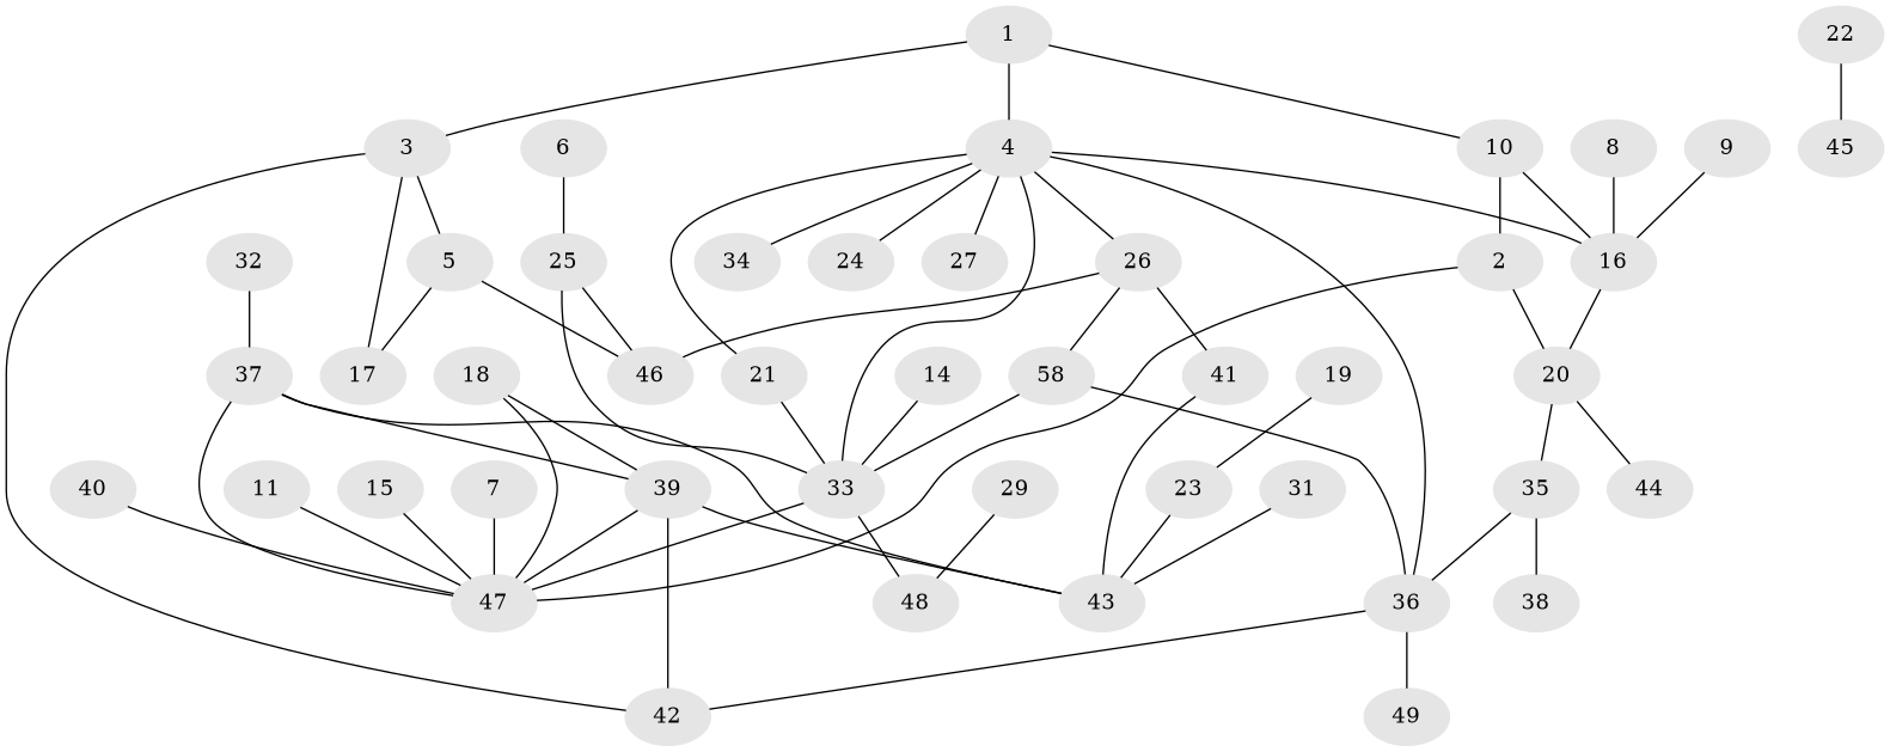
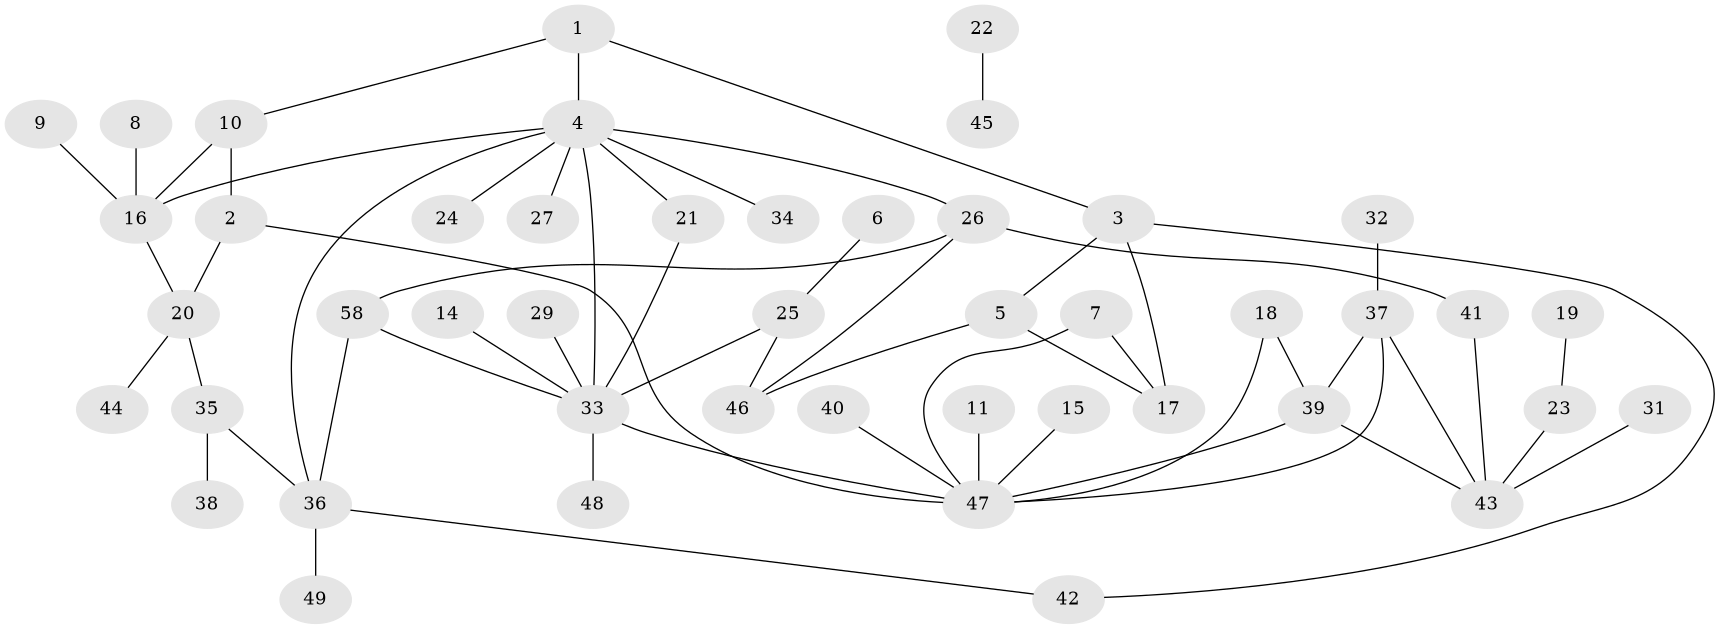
  graph {
    node [color=gray90 style=filled]
    edge [weight=1.0]
    1
    3
    4
    10
    5
    17
    42
    16
    21
    24
    26
    27
    33
    34
    36
    2
    20
    47
    35
    44
    46
    n22 [label=58]
    41
    48
    49
    22
    45
    6
    25
    7
    8
    9
    40
    11
    14
    15
    18
    39
    43
    19
    23
    38
    29
    31
    32
    37
    1 -- 3
    1 -- 4
    1 -- 10
    3 -- 5
    3 -- 17
    3 -- 42
    4 -- 16
    4 -- 21
    4 -- 24
    4 -- 26
    4 -- 27
    4 -- 33
    4 -- 34
    4 -- 36
    10 -- 16
    10 -- 2
    5 -- 17
    5 -- 46
    16 -- 20
    21 -- 33
    26 -- 46
    26 -- n22
    26 -- 41
    33 -- 47
    33 -- 48
    36 -- 42
    36 -- 49
    2 -- 20
    2 -- 47
    20 -- 35
    20 -- 44
    35 -- 36
    35 -- 38
    n22 -- 33
    n22 -- 36
    41 -- 43
    22 -- 45
    6 -- 25
    25 -- 33
    25 -- 46
+   7 -- 17
    7 -- 47
    8 -- 16
    9 -- 16
    40 -- 47
    11 -- 47
    14 -- 33
    15 -- 47
    18 -- 47
    18 -- 39
-   39 -- 42
    39 -- 47
    39 -- 43
    19 -- 23
    23 -- 43
-   29 -- 48
+   29 -- 33
    31 -- 43
    32 -- 37
    37 -- 47
    37 -- 39
    37 -- 43
  }
